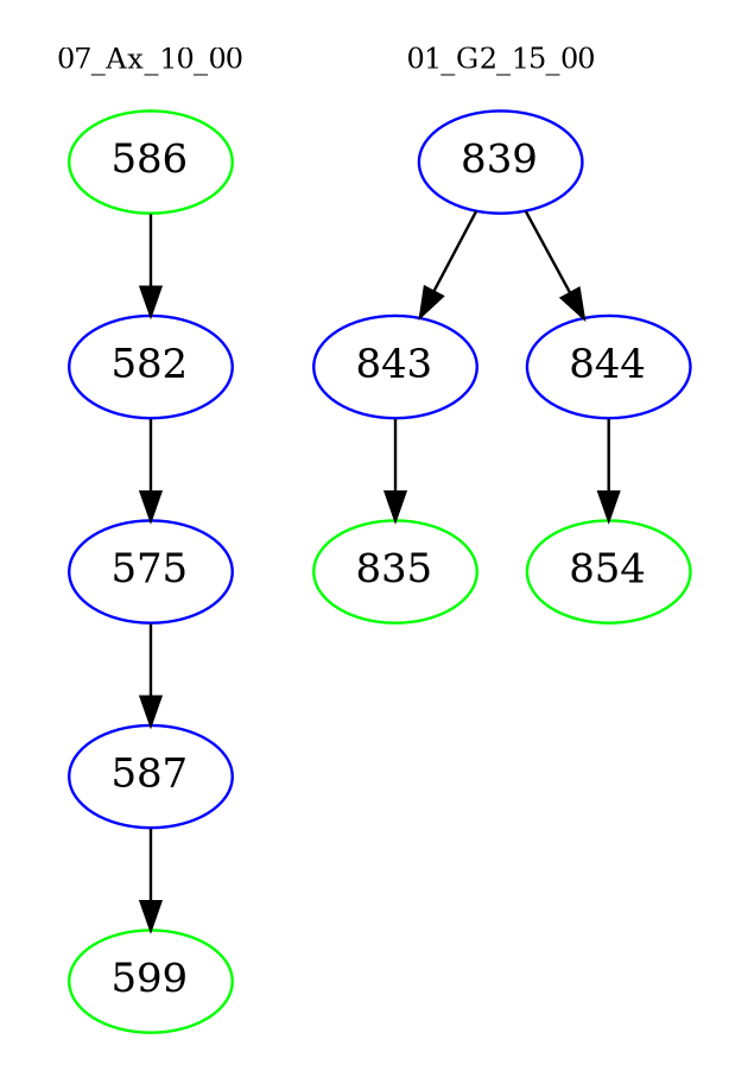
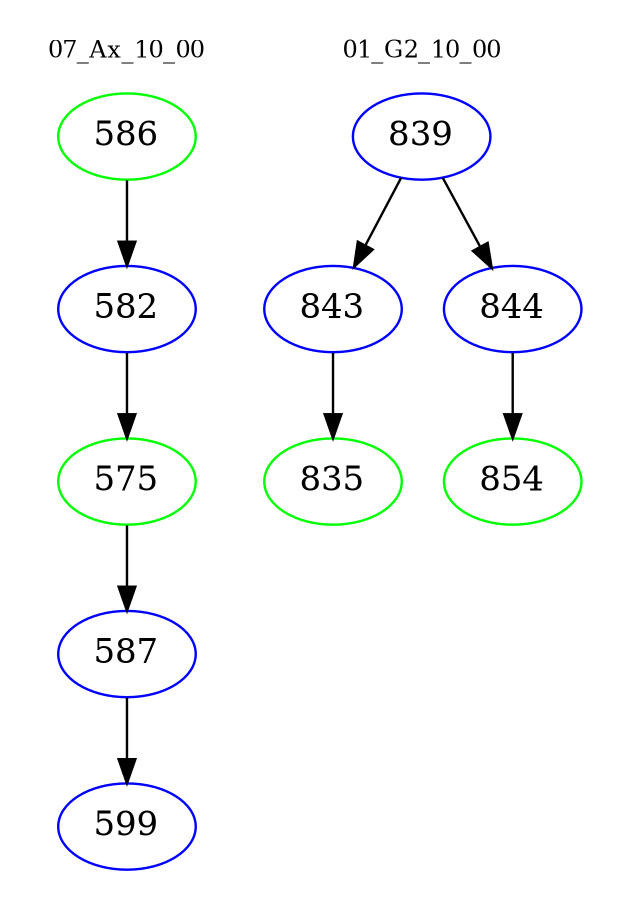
  digraph {
    node [color=green]
    edge [color=black]
    n1 [label=586]
    n2 [color=blue label=582]
    n3 [color=blue label=587]
-   n4 [color=blue label=575]
-   n5 [label=599]
+   n4 [label=575]
+   n5 [color=blue label=599]
    n6 [color=blue label=839]
    n7 [color=blue label=843]
    n8 [color=blue label=844]
    n9 [label=835]
    n10 [label=854]
    subgraph cluster_1 {
      color=white
      fontsize=10
      label="07_Ax_10_00"
      n1
      n2
      n3
      n4
      n5
    }
    subgraph cluster_2 {
      color=white
      fontsize=10
-     label="01_G2_15_00"
+     label="01_G2_10_00"
      n6
      n7
      n8
      n9
      n10
    }
    n1 -> n2
    n2 -> n4
    n3 -> n5
    n4 -> n3
    n6 -> n7
    n6 -> n8
    n7 -> n9
    n8 -> n10
  }
